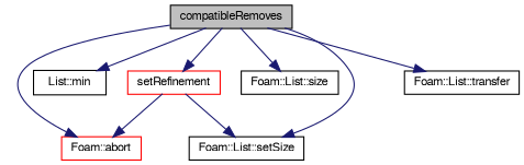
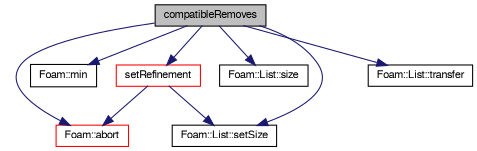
  digraph {
    rankdir=TB
    node [color=black fontname=FreeSans fontsize=10 shape=record]
    edge [color=midnightblue fontname=FreeSans fontsize=10 labelfontname=FreeSans labelfontsize=10 style=solid]
    n1 [fillcolor=grey75 fontcolor=black height=0.2 label=compatibleRemoves style=filled width=0.4]
    n2 [color=red height=0.2 label="Foam::abort" width=0.4]
-   n3 [height=0.2 label="List::min" width=0.4]
+   n3 [height=0.2 label="Foam::min" width=0.4]
    n4 [color=red height=0.2 label=setRefinement width=0.4]
    n5 [height=0.2 label="Foam::List::size" width=0.4]
    n6 [height=0.2 label="Foam::List::setSize" width=0.4]
    n7 [height=0.2 label="Foam::List::transfer" width=0.4]
    n1 -> n2
    n1 -> n3
    n1 -> n4
    n1 -> n5
    n1 -> n6
    n1 -> n7
    n4 -> n2
    n4 -> n6
  }
